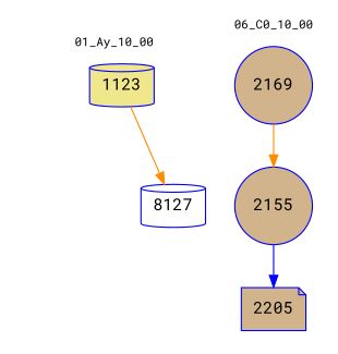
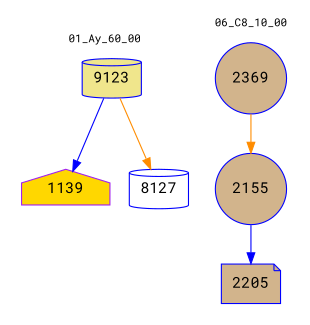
  digraph {
    fontname="Roboto Mono"
    node [color=blue fillcolor=tan fontname="Roboto Mono" shape=cylinder style=filled]
    edge [color=blue fontname="Roboto Mono"]
-   n1 [fillcolor=khaki label=1123]
+   n1 [fillcolor=khaki label=9123]
+   n2 [color=purple fillcolor=gold label=1139 shape=house]
    n3 [fillcolor=white label=8127]
-   n4 [label=2169 shape=circle]
+   n4 [label=2369 shape=circle]
    n5 [label=2205 shape=note]
    n6 [label=2155 shape=circle]
    subgraph cluster_1 {
      color=white
      fontsize=10
-     label="01_Ay_10_00"
+     label="01_Ay_60_00"
      n1
+     n2
      n3
    }
    subgraph cluster_2 {
      color=white
      fontsize=10
-     label="06_C0_10_00"
+     label="06_C8_10_00"
      n4
      n5
      n6
    }
+   n1 -> n2
    n1 -> n3 [color=darkorange]
    n4 -> n6 [color=darkorange]
    n6 -> n5
  }
